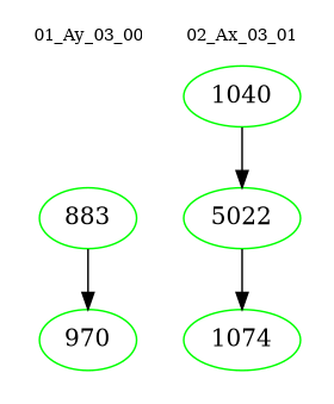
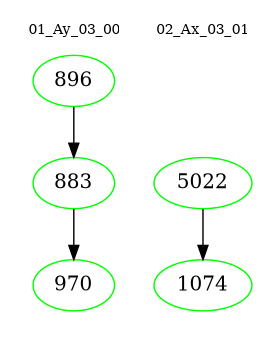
  digraph {
    node [color=green]
    edge [color=black]
+   n1 [label=896]
    n2 [label=883]
    n3 [label=970]
-   n4 [label=1040]
    n5 [label=5022]
    n6 [label=1074]
    subgraph cluster_1 {
      color=white
      fontsize=10
      label="01_Ay_03_00"
+     n1
      n2
      n3
    }
    subgraph cluster_2 {
      color=white
      fontsize=10
      label="02_Ax_03_01"
-     n4
      n5
      n6
    }
+   n1 -> n2
    n2 -> n3
-   n4 -> n5
    n5 -> n6
  }
